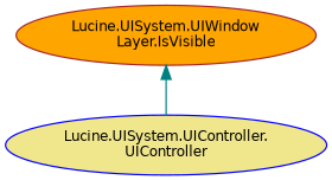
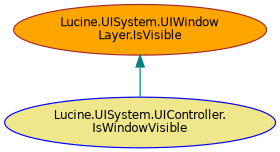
  digraph {
    rankdir=TB
    node [fontname=Helvetica fontsize=10 shape=ellipse style=filled]
    n1 [color=brown fillcolor=orange fontcolor=black height=0.2 label="Lucine.UISystem.UIWindow\lLayer.IsVisible" width=0.4]
-   n2 [color=blue fillcolor=khaki height=0.2 label="Lucine.UISystem.UIController.\lUIController" width=0.4]
+   n2 [color=blue fillcolor=khaki height=0.2 label="Lucine.UISystem.UIController.\lIsWindowVisible" width=0.4]
    n1 -> n2 [color=teal dir=back fontname=Helvetica fontsize=10 labelfontname=Helvetica labelfontsize=10 style=solid]
  }
